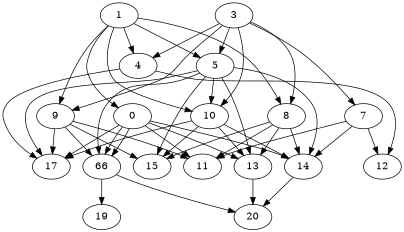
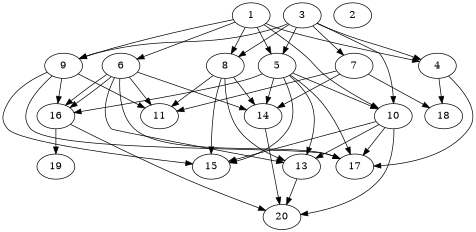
  digraph {
    node [alpha=0.14]
    1 [alpha=0.18 expect_size=35847168]
    4 [alpha=0.10 expect_size=37627904]
    5 [alpha=0.10 expect_size=14368768]
-   6 [alpha=0.12 expect_size=17090560 label=0]
+   6 [alpha=0.12 expect_size=17090560]
    8 [alpha=0.13 expect_size=47558656]
    9 [expect_size=21512192]
    10 [expect_size=23096320]
-   12 [alpha=0.11 expect_size=42793984]
+   12 [alpha=0.11 expect_size=42793984 label=18]
    17 [alpha=0.15 expect_size=10023936]
    13 [alpha=0.08 expect_size=11258880]
    14 [alpha=0.15 expect_size=28305408]
    15 [alpha=0.16 expect_size=52017152]
-   16 [alpha=0.13 expect_size=29271040 label=66]
+   16 [alpha=0.13 expect_size=29271040]
    11 [alpha=0.00 expect_size=48388096]
    20 [alpha=0.01 expect_size=11061248]
    19 [alpha=0.16 expect_size=24780800]
+   2 [alpha=0.07 expect_size=5593088]
    3 [alpha=0.07 expect_size=17390592]
    7 [expect_size=43542528]
    1 -> 4
    1 -> 5
    1 -> 6
    1 -> 8
    1 -> 9
    1 -> 10
    4 -> 12
    4 -> 17
    5 -> 10
    5 -> 17
    5 -> 13
    5 -> 14
    5 -> 15
    5 -> 16
    6 -> 17
    6 -> 13
    6 -> 14
    6 -> 16
    6 -> 16
    6 -> 11
    8 -> 13
    8 -> 14
    8 -> 15
    8 -> 11
    9 -> 17
    9 -> 15
    9 -> 16
    9 -> 11
    10 -> 17
    10 -> 13
-   10 -> 14
+   10 -> 20
    10 -> 15
    13 -> 20
    14 -> 20
    16 -> 20
    16 -> 19
    3 -> 4
    3 -> 5
    3 -> 8
    3 -> 9
    3 -> 10
    3 -> 7
    7 -> 12
    7 -> 14
    7 -> 11
  }
